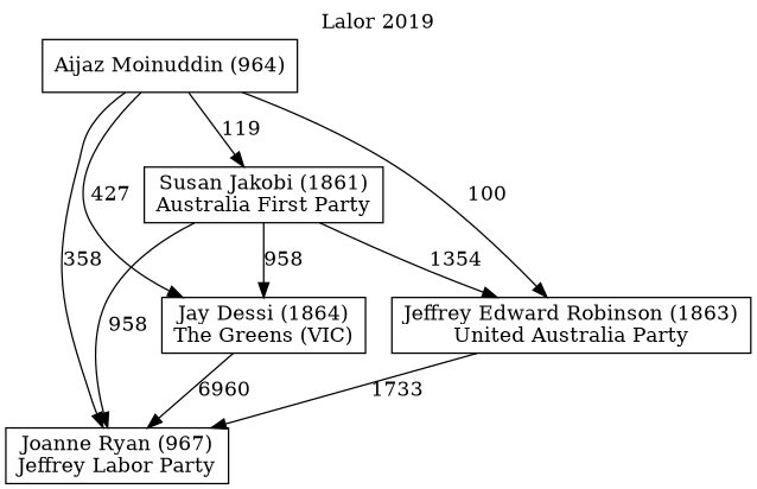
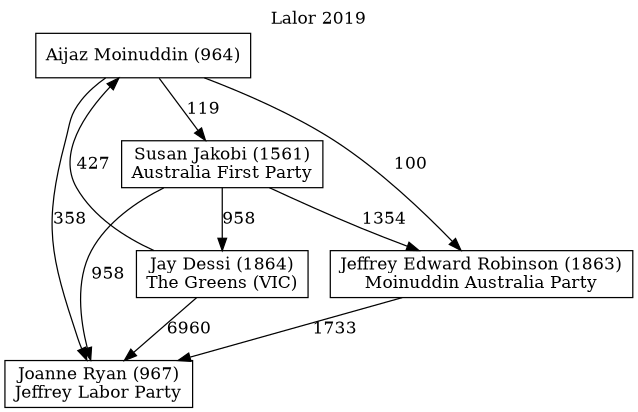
  digraph {
    label="Lalor 2019"
    labelloc=t
    mclimit=10
    node [shape=box]
    n1 [label="Aijaz Moinuddin (964)\n"]
    n2 [label="Jay Dessi (1864)\nThe Greens (VIC)"]
-   n3 [label="Jeffrey Edward Robinson (1863)\nUnited Australia Party"]
+   n3 [label="Jeffrey Edward Robinson (1863)\nMoinuddin Australia Party"]
    n4 [label="Joanne Ryan (967)\nJeffrey Labor Party"]
-   n5 [label="Susan Jakobi (1861)\nAustralia First Party"]
-   n1 -> n2 [label=427]
+   n5 [label="Susan Jakobi (1561)\nAustralia First Party"]
+   n2 -> n1 [label=427]
    n1 -> n3 [label=100]
    n1 -> n4 [label=358]
    n1 -> n5 [label=119]
    n2 -> n4 [label=6960]
    n3 -> n4 [label=1733]
    n5 -> n2 [label=958]
    n5 -> n3 [label=1354]
    n5 -> n4 [label=958]
  }
